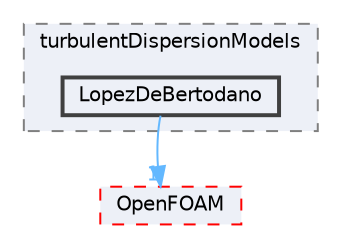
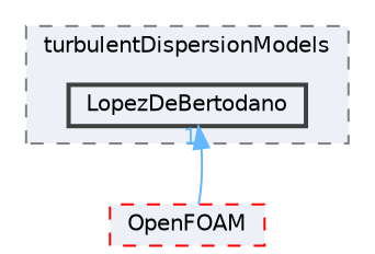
  digraph {
    compound=true
    node [fillcolor="#edf0f7" fontname=Helvetica fontsize=10 shape=box]
    n1 [color=grey25 height=0.2 label=LopezDeBertodano style="filled,bold" width=0.4]
    n2 [color=red height=0.2 label=OpenFOAM style="filled,dashed" width=0.4]
    subgraph cluster_1 {
      bgcolor="#edf0f7"
      fontname=Helvetica
      fontsize=10
      label=turbulentDispersionModels
      pencolor=grey50
      style="filled,dashed"
      n1
    }
-   n1 -> n2 [color=steelblue1 fontcolor=steelblue1 fontname=Helvetica fontsize=10 headlabel=1 labeldistance=1.5 labelfontname=Helvetica labelfontsize=10]
+   n2 -> n1 [color=steelblue1 fontcolor=steelblue1 fontname=Helvetica fontsize=10 headlabel=1 labeldistance=1.5 labelfontname=Helvetica labelfontsize=10]
  }
